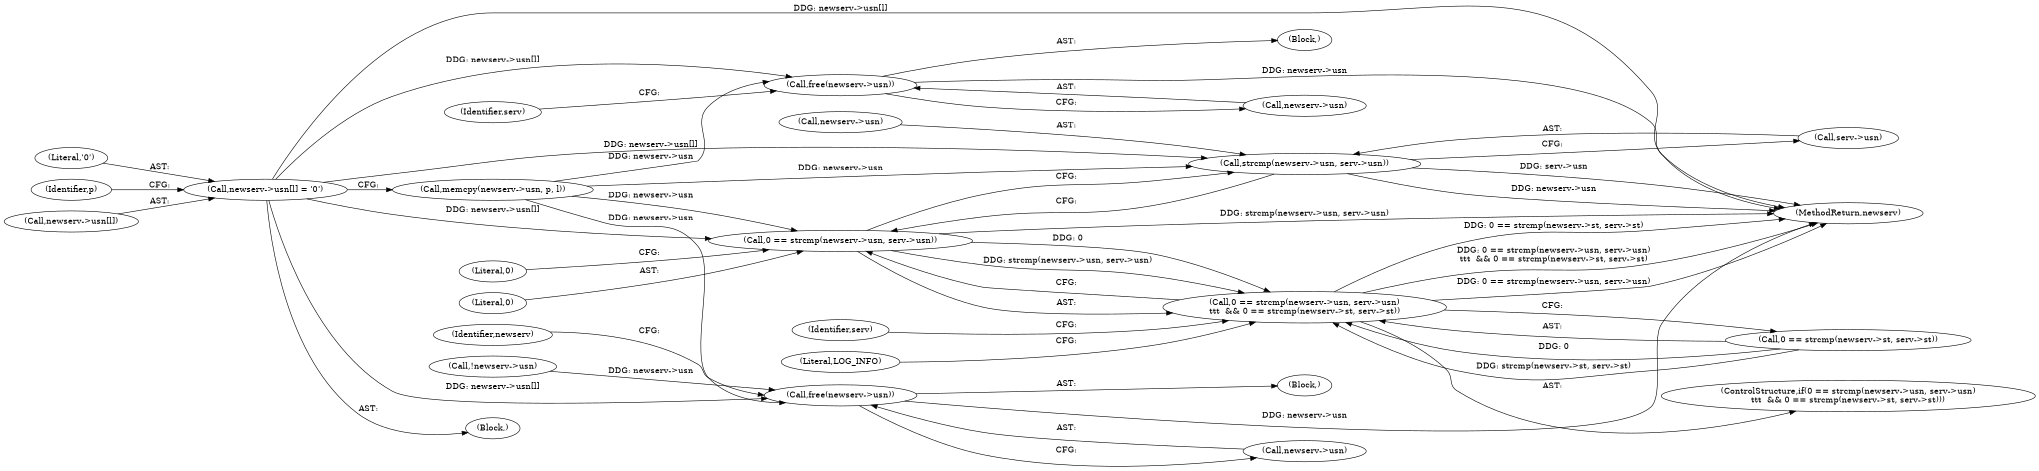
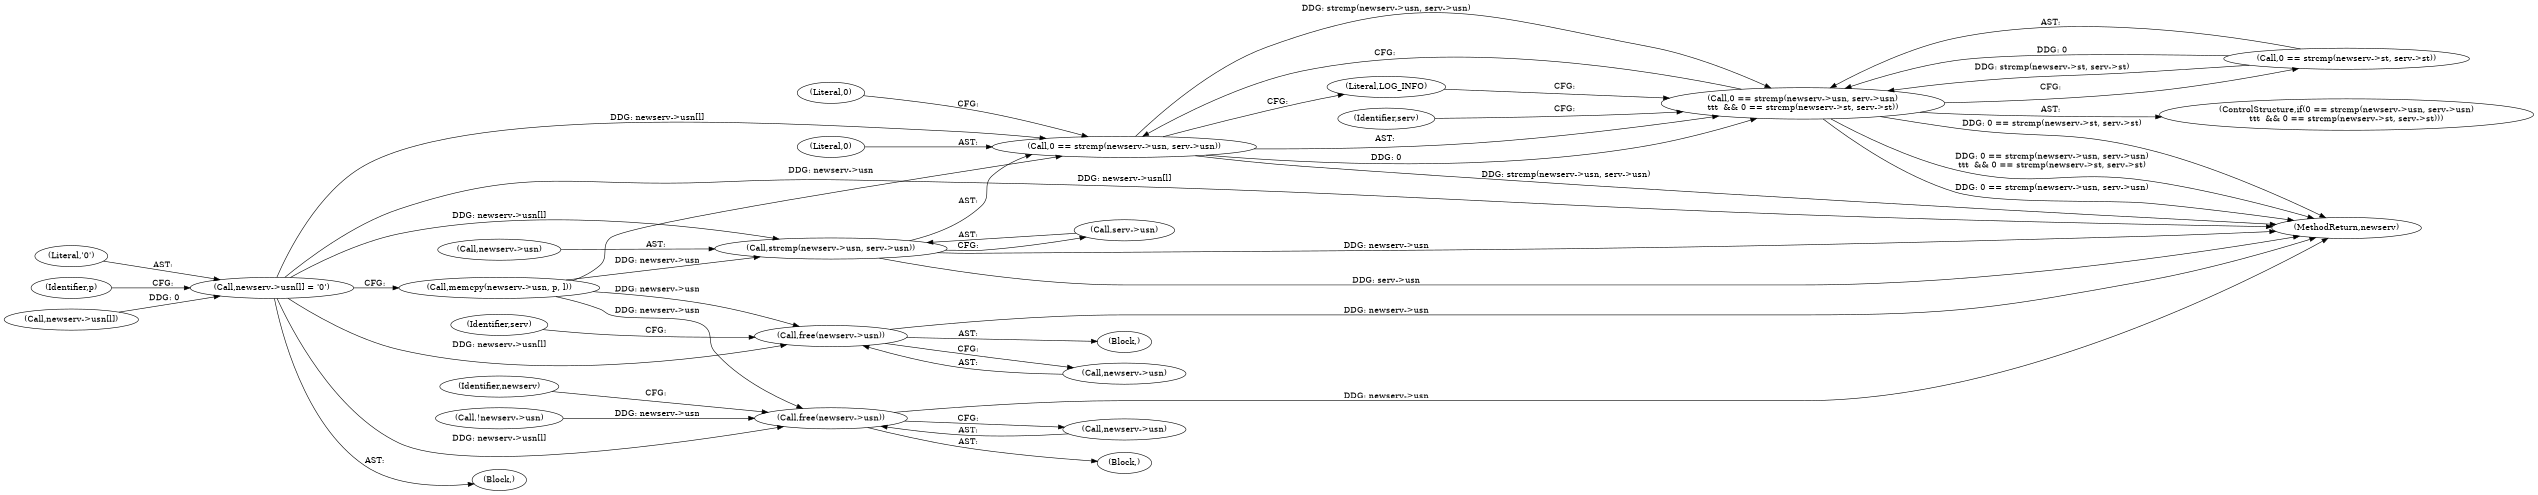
  digraph {
    rankdir=LR
    n1 [label="(Call,newserv->usn[l] = '\0')"]
    n2 [label="(Call,0 == strcmp(newserv->usn, serv->usn))"]
    n3 [label="(Call,strcmp(newserv->usn, serv->usn))"]
    n4 [label="(Call,free(newserv->usn))"]
    n5 [label="(Call,free(newserv->usn))"]
    n6 [label="(Block,)"]
    n7 [label="(MethodReturn,newserv)"]
    n8 [label="(Call,memcpy(newserv->usn, p, l))"]
    n9 [label="(Call,0 == strcmp(newserv->usn, serv->usn)\n\t\t\t  && 0 == strcmp(newserv->st, serv->st))"]
    n10 [label="(Call,serv->usn)"]
    n11 [label="(Call,newserv->usn)"]
    n12 [label="(Block,)"]
    n13 [label="(Call,newserv->usn)"]
    n14 [label="(Block,)"]
    n15 [label="(Literal,'\0')"]
    n16 [label="(Call,0 == strcmp(newserv->st, serv->st))"]
    n17 [label="(ControlStructure,if(0 == strcmp(newserv->usn, serv->usn)\n\t\t\t  && 0 == strcmp(newserv->st, serv->st)))"]
    n18 [label="(Literal,0)"]
    n19 [label="(Literal,0)"]
    n20 [label="(Identifier,serv)"]
    n21 [label="(Literal,LOG_INFO)"]
    n22 [label="(Call,newserv->usn)"]
    n23 [label="(Identifier,p)"]
    n24 [label="(Identifier,serv)"]
    n25 [label="(Identifier,newserv)"]
    n26 [label="(Call,newserv->usn[l])"]
    n27 [label="(Call,!newserv->usn)"]
    n1 -> n2 [label="DDG: newserv->usn[l]"]
    n1 -> n3 [label="DDG: newserv->usn[l]"]
    n1 -> n4 [label="DDG: newserv->usn[l]"]
    n1 -> n5 [label="DDG: newserv->usn[l]"]
    n1 -> n6 [label="AST: "]
    n1 -> n7 [label="DDG: newserv->usn[l]"]
    n1 -> n8 [label="CFG: "]
-   n2 -> n3 [label="CFG: "]
+   n2 -> n21 [label="CFG: "]
    n2 -> n7 [label="DDG: strcmp(newserv->usn, serv->usn)"]
    n2 -> n9 [label="AST: "]
    n2 -> n9 [label="DDG: 0"]
    n2 -> n9 [label="DDG: strcmp(newserv->usn, serv->usn)"]
-   n3 -> n2 [label="CFG: "]
+   n3 -> n2 [label="AST: "]
    n3 -> n7 [label="DDG: newserv->usn"]
    n3 -> n7 [label="DDG: serv->usn"]
    n3 -> n10 [label="CFG: "]
    n4 -> n7 [label="DDG: newserv->usn"]
    n4 -> n11 [label="CFG: "]
    n4 -> n12 [label="AST: "]
    n5 -> n7 [label="DDG: newserv->usn"]
    n5 -> n13 [label="CFG: "]
    n5 -> n14 [label="AST: "]
    n8 -> n2 [label="DDG: newserv->usn"]
    n8 -> n3 [label="DDG: newserv->usn"]
    n8 -> n4 [label="DDG: newserv->usn"]
    n8 -> n5 [label="DDG: newserv->usn"]
    n9 -> n2 [label="CFG: "]
    n9 -> n7 [label="DDG: 0 == strcmp(newserv->st, serv->st)"]
    n9 -> n7 [label="DDG: 0 == strcmp(newserv->usn, serv->usn)\n\t\t\t  && 0 == strcmp(newserv->st, serv->st)"]
    n9 -> n7 [label="DDG: 0 == strcmp(newserv->usn, serv->usn)"]
    n9 -> n16 [label="CFG: "]
    n9 -> n17 [label="AST: "]
    n10 -> n3 [label="AST: "]
    n11 -> n4 [label="AST: "]
    n13 -> n5 [label="AST: "]
    n15 -> n1 [label="AST: "]
    n16 -> n9 [label="AST: "]
    n16 -> n9 [label="DDG: 0"]
    n16 -> n9 [label="DDG: strcmp(newserv->st, serv->st)"]
    n18 -> n2 [label="CFG: "]
    n19 -> n2 [label="AST: "]
    n20 -> n4 [label="CFG: "]
    n21 -> n9 [label="CFG: "]
    n22 -> n3 [label="AST: "]
    n23 -> n1 [label="CFG: "]
    n24 -> n9 [label="CFG: "]
    n25 -> n5 [label="CFG: "]
-   n26 -> n1 [label="AST: "]
+   n26 -> n1 [label="DDG: 0"]
    n27 -> n5 [label="DDG: newserv->usn"]
  }
